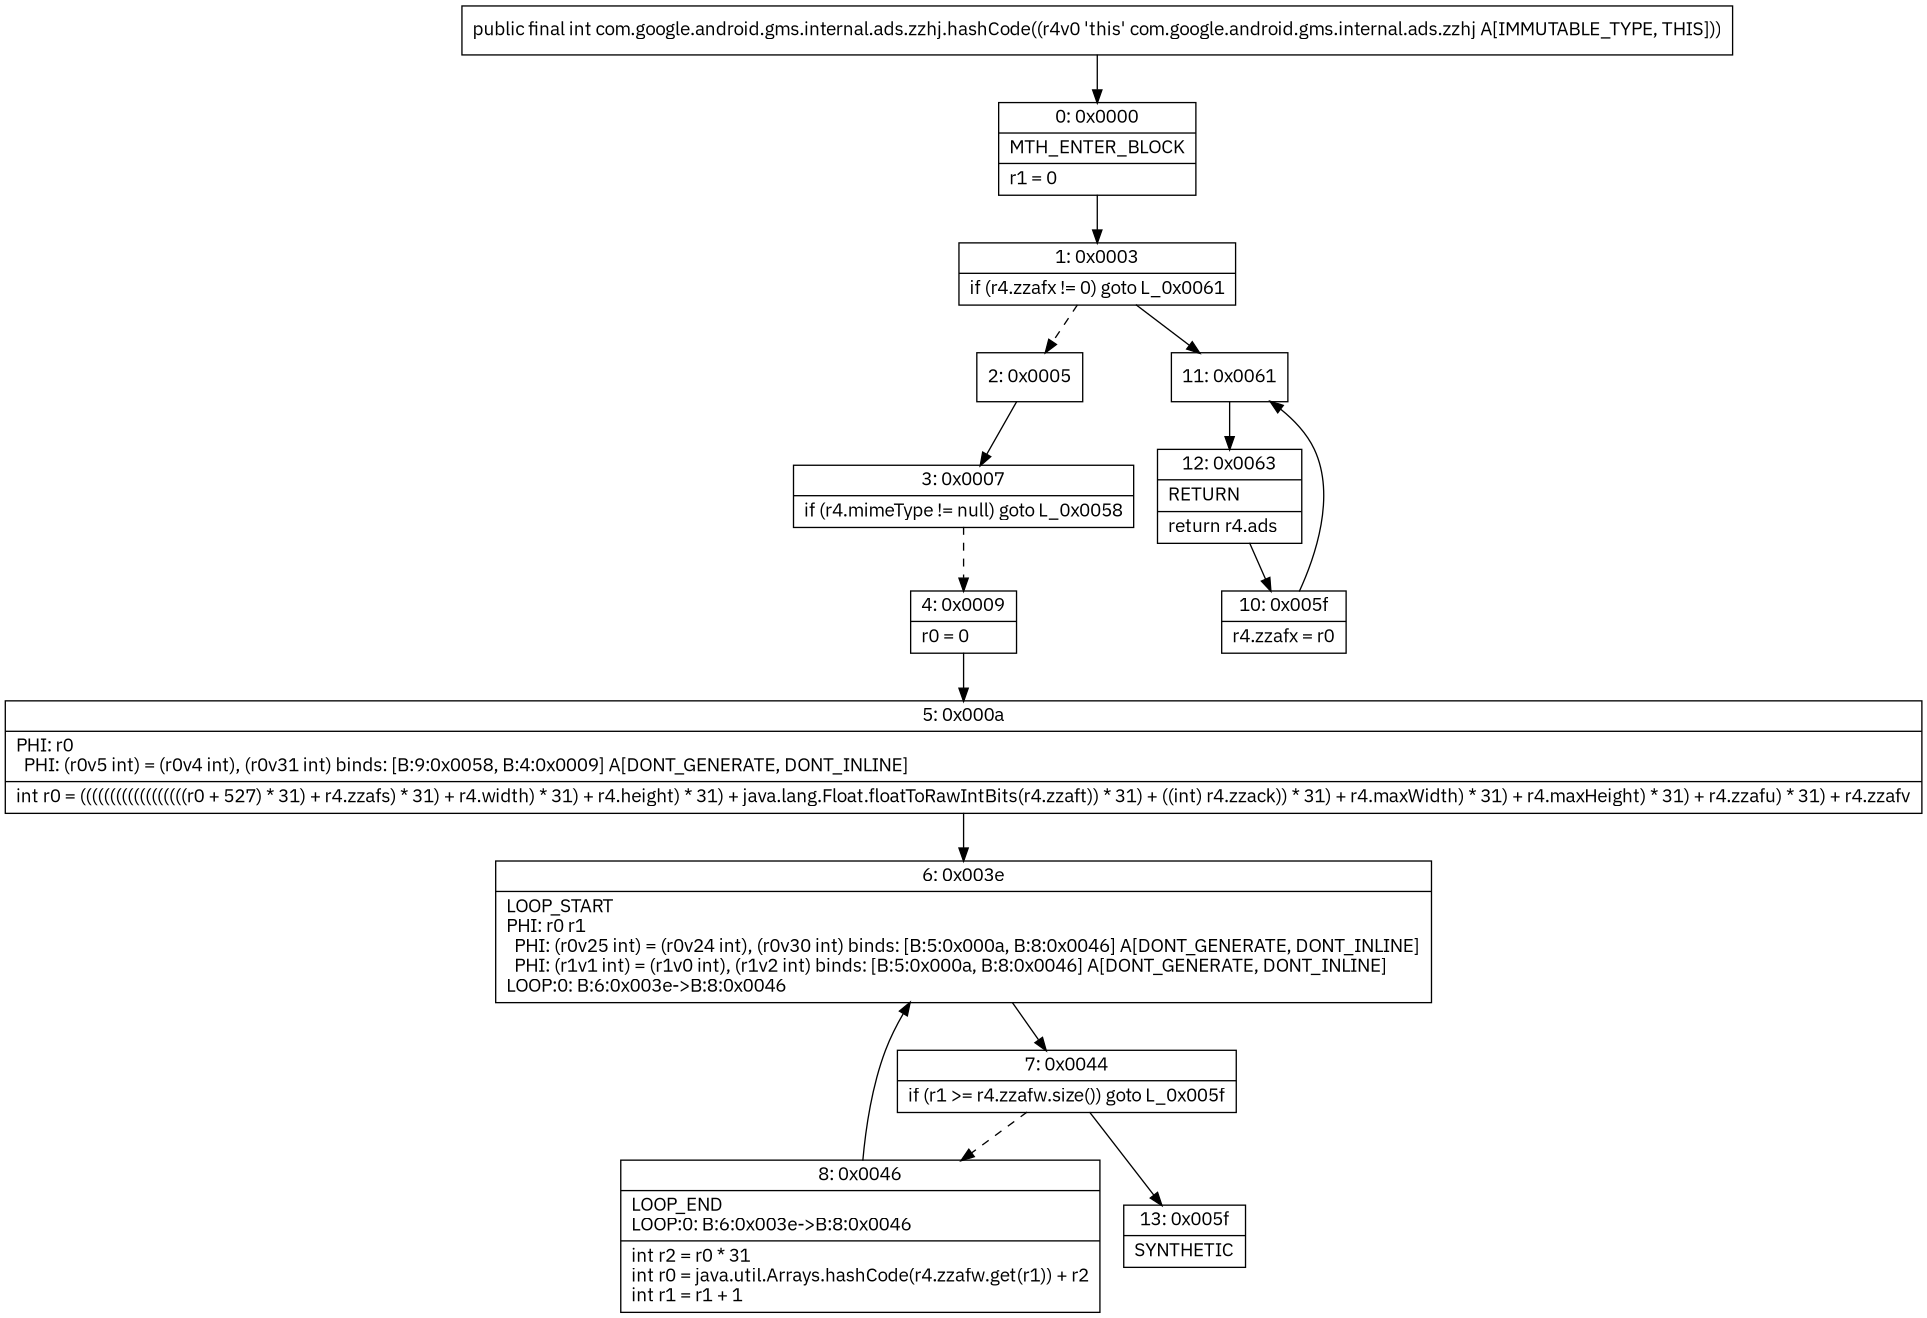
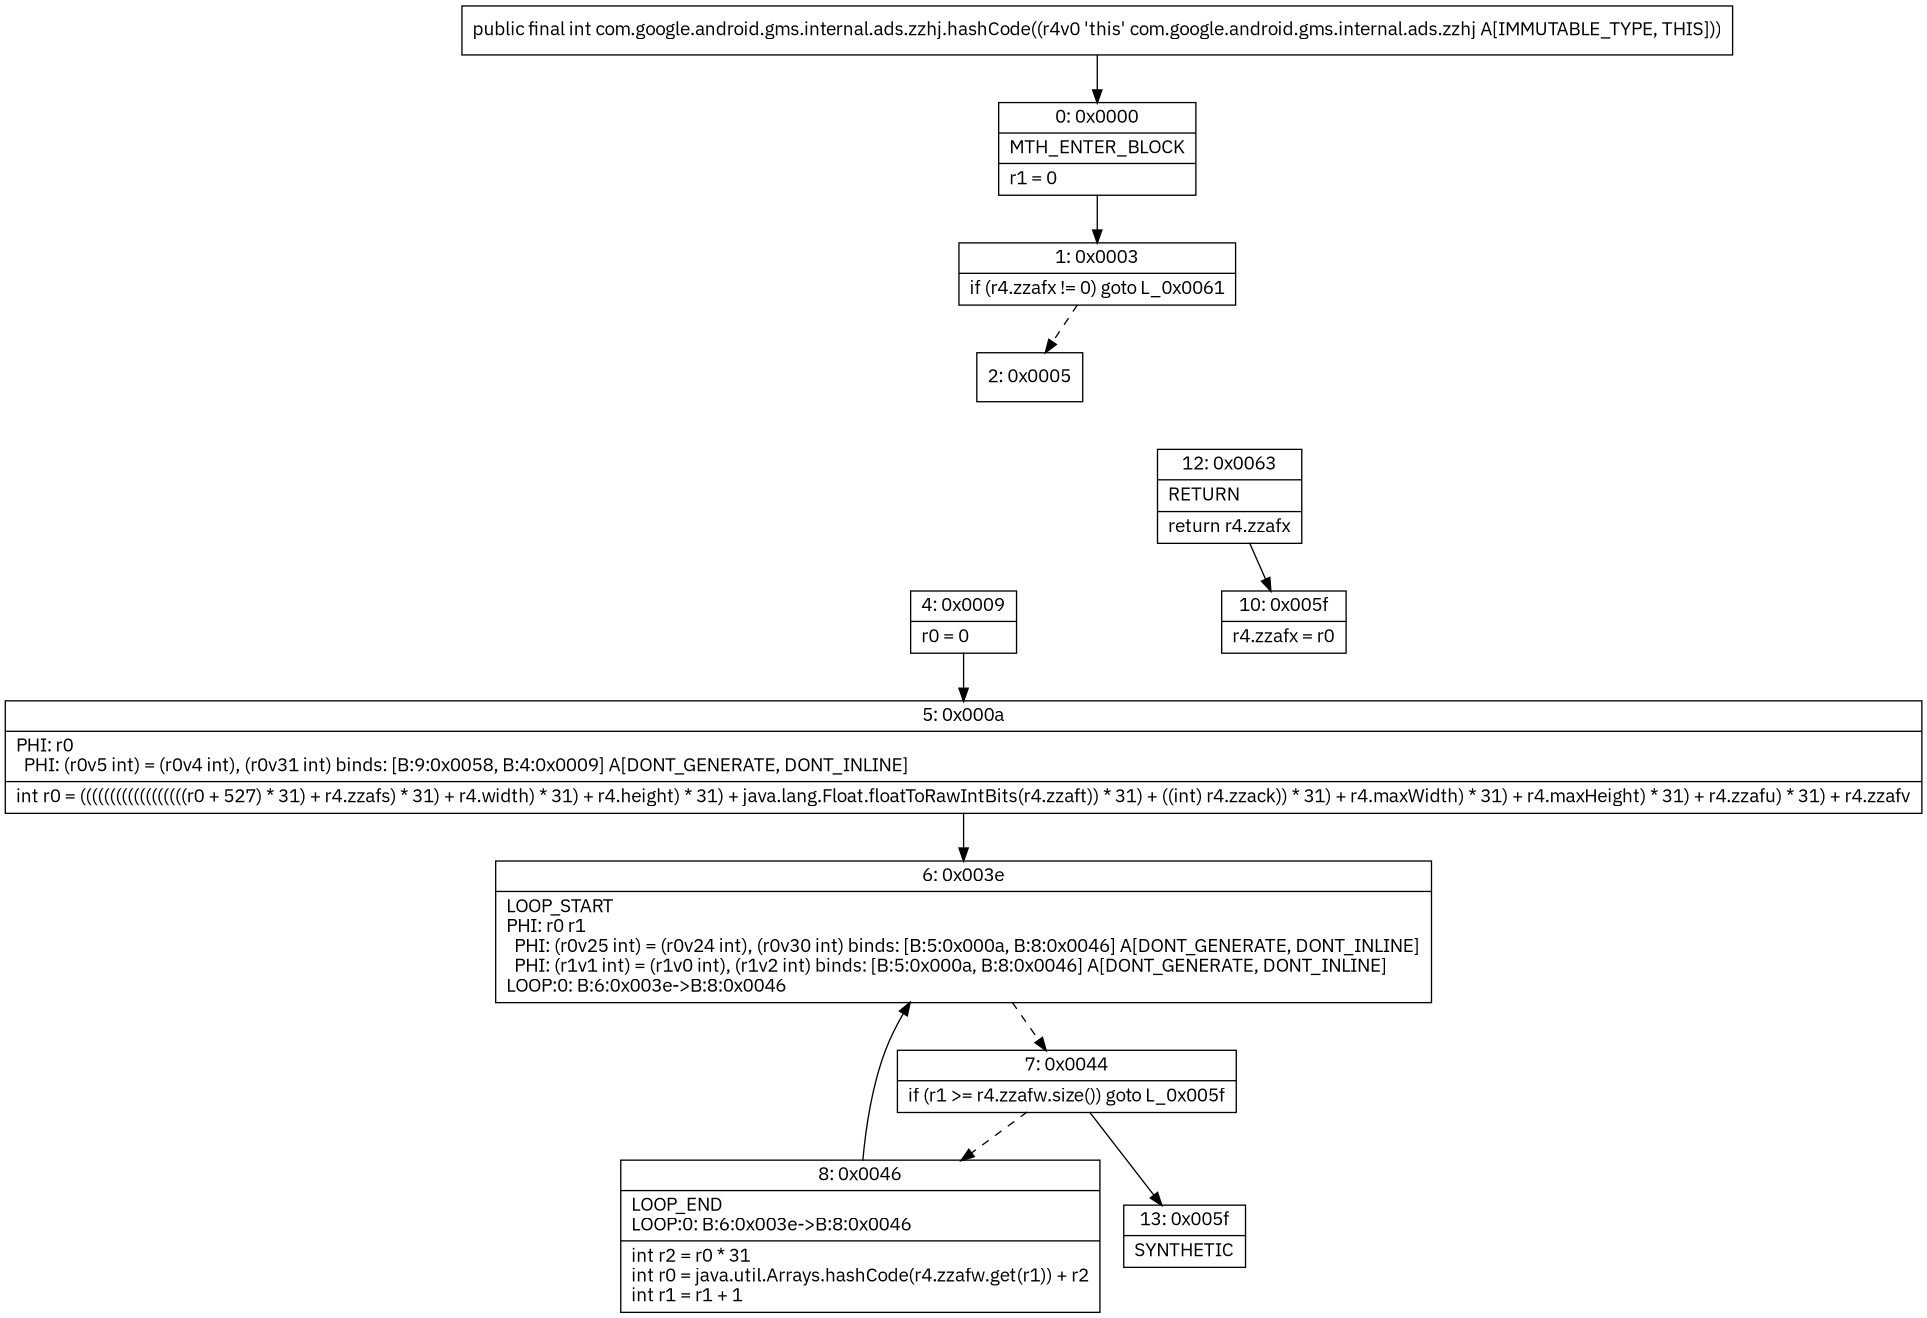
  digraph {
    fontname="IBM Plex Sans"
    node [fontname="IBM Plex Sans" shape=record]
    edge [fontname="IBM Plex Sans"]
    n1 [label="{0\:\ 0x0000|MTH_ENTER_BLOCK\l|r1 = 0\l}"]
    n2 [label="{1\:\ 0x0003|if (r4.zzafx != 0) goto L_0x0061\l}"]
    n3 [label="{2\:\ 0x0005}"]
-   n4 [label="{11\:\ 0x0061}"]
-   n5 [label="{3\:\ 0x0007|if (r4.mimeType != null) goto L_0x0058\l}"]
-   n6 [label="{12\:\ 0x0063|RETURN\l|return r4.ads\l}"]
+   n6 [label="{12\:\ 0x0063|RETURN\l|return r4.zzafx\l}"]
    n7 [label="{4\:\ 0x0009|r0 = 0\l}"]
    n8 [label="{5\:\ 0x000a|PHI: r0 \l  PHI: (r0v5 int) = (r0v4 int), (r0v31 int) binds: [B:9:0x0058, B:4:0x0009] A[DONT_GENERATE, DONT_INLINE]\l|int r0 = ((((((((((((((((((r0 + 527) * 31) + r4.zzafs) * 31) + r4.width) * 31) + r4.height) * 31) + java.lang.Float.floatToRawIntBits(r4.zzaft)) * 31) + ((int) r4.zzack)) * 31) + r4.maxWidth) * 31) + r4.maxHeight) * 31) + r4.zzafu) * 31) + r4.zzafv\l}"]
    n9 [label="{6\:\ 0x003e|LOOP_START\lPHI: r0 r1 \l  PHI: (r0v25 int) = (r0v24 int), (r0v30 int) binds: [B:5:0x000a, B:8:0x0046] A[DONT_GENERATE, DONT_INLINE]\l  PHI: (r1v1 int) = (r1v0 int), (r1v2 int) binds: [B:5:0x000a, B:8:0x0046] A[DONT_GENERATE, DONT_INLINE]\lLOOP:0: B:6:0x003e\-\>B:8:0x0046\l}"]
    n10 [label="{7\:\ 0x0044|if (r1 \>= r4.zzafw.size()) goto L_0x005f\l}"]
    n11 [label="{8\:\ 0x0046|LOOP_END\lLOOP:0: B:6:0x003e\-\>B:8:0x0046\l|int r2 = r0 * 31\lint r0 = java.util.Arrays.hashCode(r4.zzafw.get(r1)) + r2\lint r1 = r1 + 1\l}"]
    n12 [label="{13\:\ 0x005f|SYNTHETIC\l}"]
    n13 [label="{10\:\ 0x005f|r4.zzafx = r0\l}"]
    n14 [label="{public final int com.google.android.gms.internal.ads.zzhj.hashCode((r4v0 'this' com.google.android.gms.internal.ads.zzhj A[IMMUTABLE_TYPE, THIS])) }"]
    n1 -> n2
    n2 -> n3 [style=dashed]
-   n2 -> n4
-   n3 -> n5
-   n4 -> n6
-   n5 -> n7 [style=dashed]
    n6 -> n13
    n7 -> n8
    n8 -> n9
-   n9 -> n10
+   n9 -> n10 [style=dashed]
    n10 -> n11 [style=dashed]
    n10 -> n12
    n11 -> n9
-   n13 -> n4
    n14 -> n1
  }
